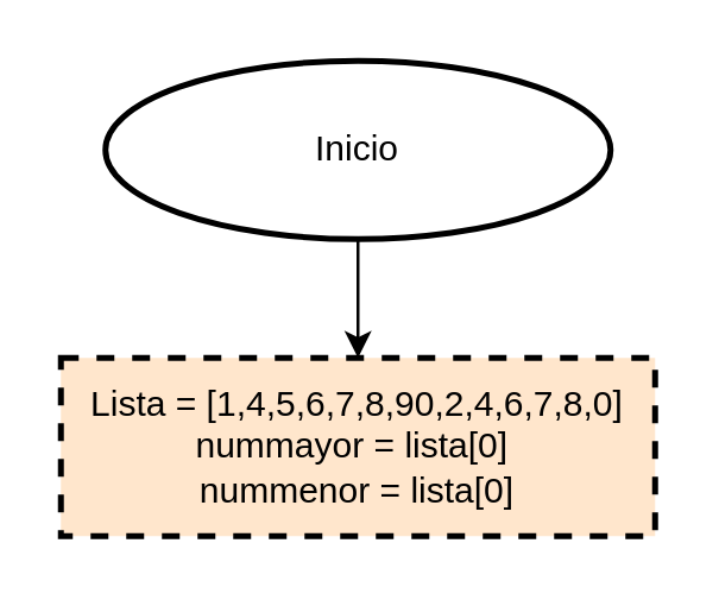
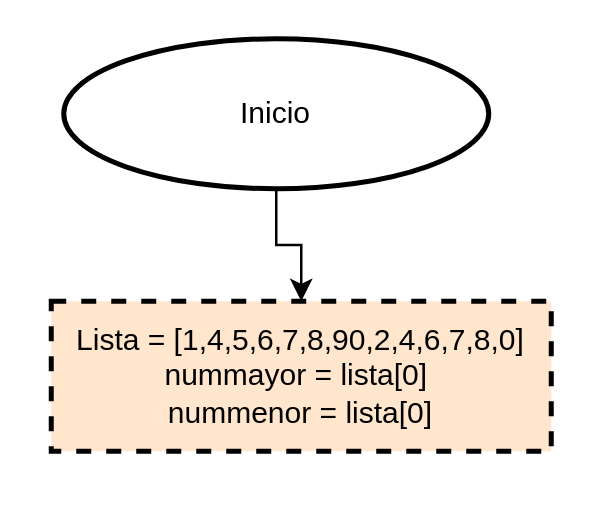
  <mxCell id="0" />
  <mxCell id="1" parent="0" />
  <mxCell id="2" value="" style="edgeStyle=orthogonalEdgeStyle;rounded=0;orthogonalLoop=1;jettySize=auto;html=1;" edge="1" parent="1" source="3" target="4"><mxGeometry relative="1" as="geometry" /></mxCell>
- <mxCell id="3" value="Inicio" style="strokeWidth=2;html=1;shape=mxgraph.flowchart.start_1;whiteSpace=wrap;" vertex="1" parent="1"><mxGeometry x="35" y="20" width="170" height="60" as="geometry" /></mxCell>
+ <mxCell id="3" value="Inicio" style="strokeWidth=2;html=1;shape=mxgraph.flowchart.start_1;whiteSpace=wrap;" vertex="1" parent="1"><mxGeometry x="25" y="15" width="170" height="60" as="geometry" /></mxCell>
  <mxCell id="4" value="Lista = [1,4,5,6,7,8,90,2,4,6,7,8,0]&lt;div&gt;nummayor = lista[0]&amp;nbsp;&lt;/div&gt;&lt;div&gt;nummenor = lista[0]&lt;/div&gt;" style="rounded=1;whiteSpace=wrap;html=1;absoluteArcSize=1;arcSize=0;strokeWidth=2;dashed=1;fillColor=#ffe6cc;" vertex="1" parent="1"><mxGeometry x="20" y="120" width="200" height="60" as="geometry" /></mxCell>
